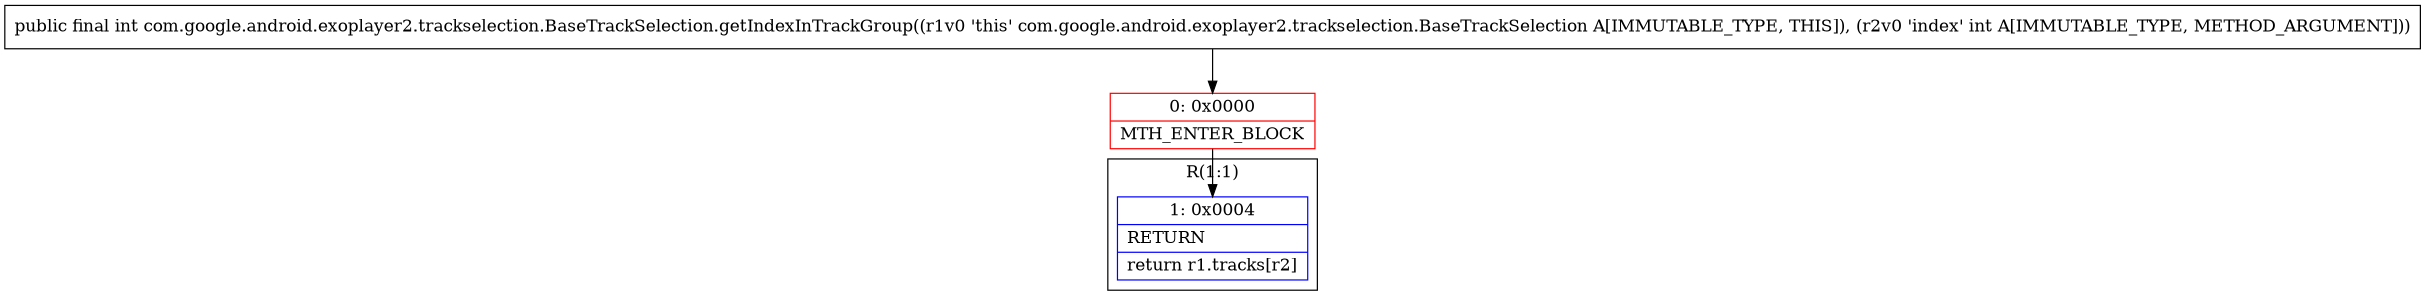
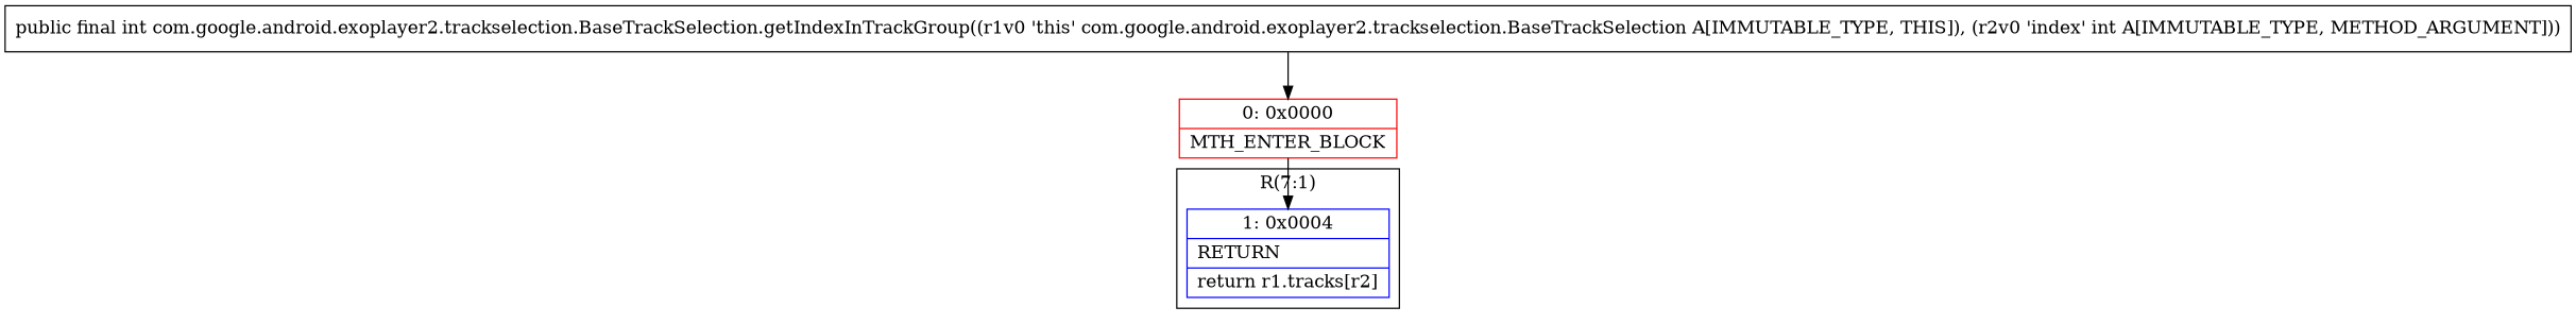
  digraph {
    node [shape=record]
    n1 [color=blue label="{1\:\ 0x0004|RETURN\l|return r1.tracks[r2]\l}"]
    n2 [color=red label="{0\:\ 0x0000|MTH_ENTER_BLOCK\l}"]
    n3 [label="{public final int com.google.android.exoplayer2.trackselection.BaseTrackSelection.getIndexInTrackGroup((r1v0 'this' com.google.android.exoplayer2.trackselection.BaseTrackSelection A[IMMUTABLE_TYPE, THIS]), (r2v0 'index' int A[IMMUTABLE_TYPE, METHOD_ARGUMENT])) }"]
    subgraph cluster_1 {
-     label="R(1:1)"
+     label="R(7:1)"
      n1
    }
    n2 -> n1
    n3 -> n2
  }
